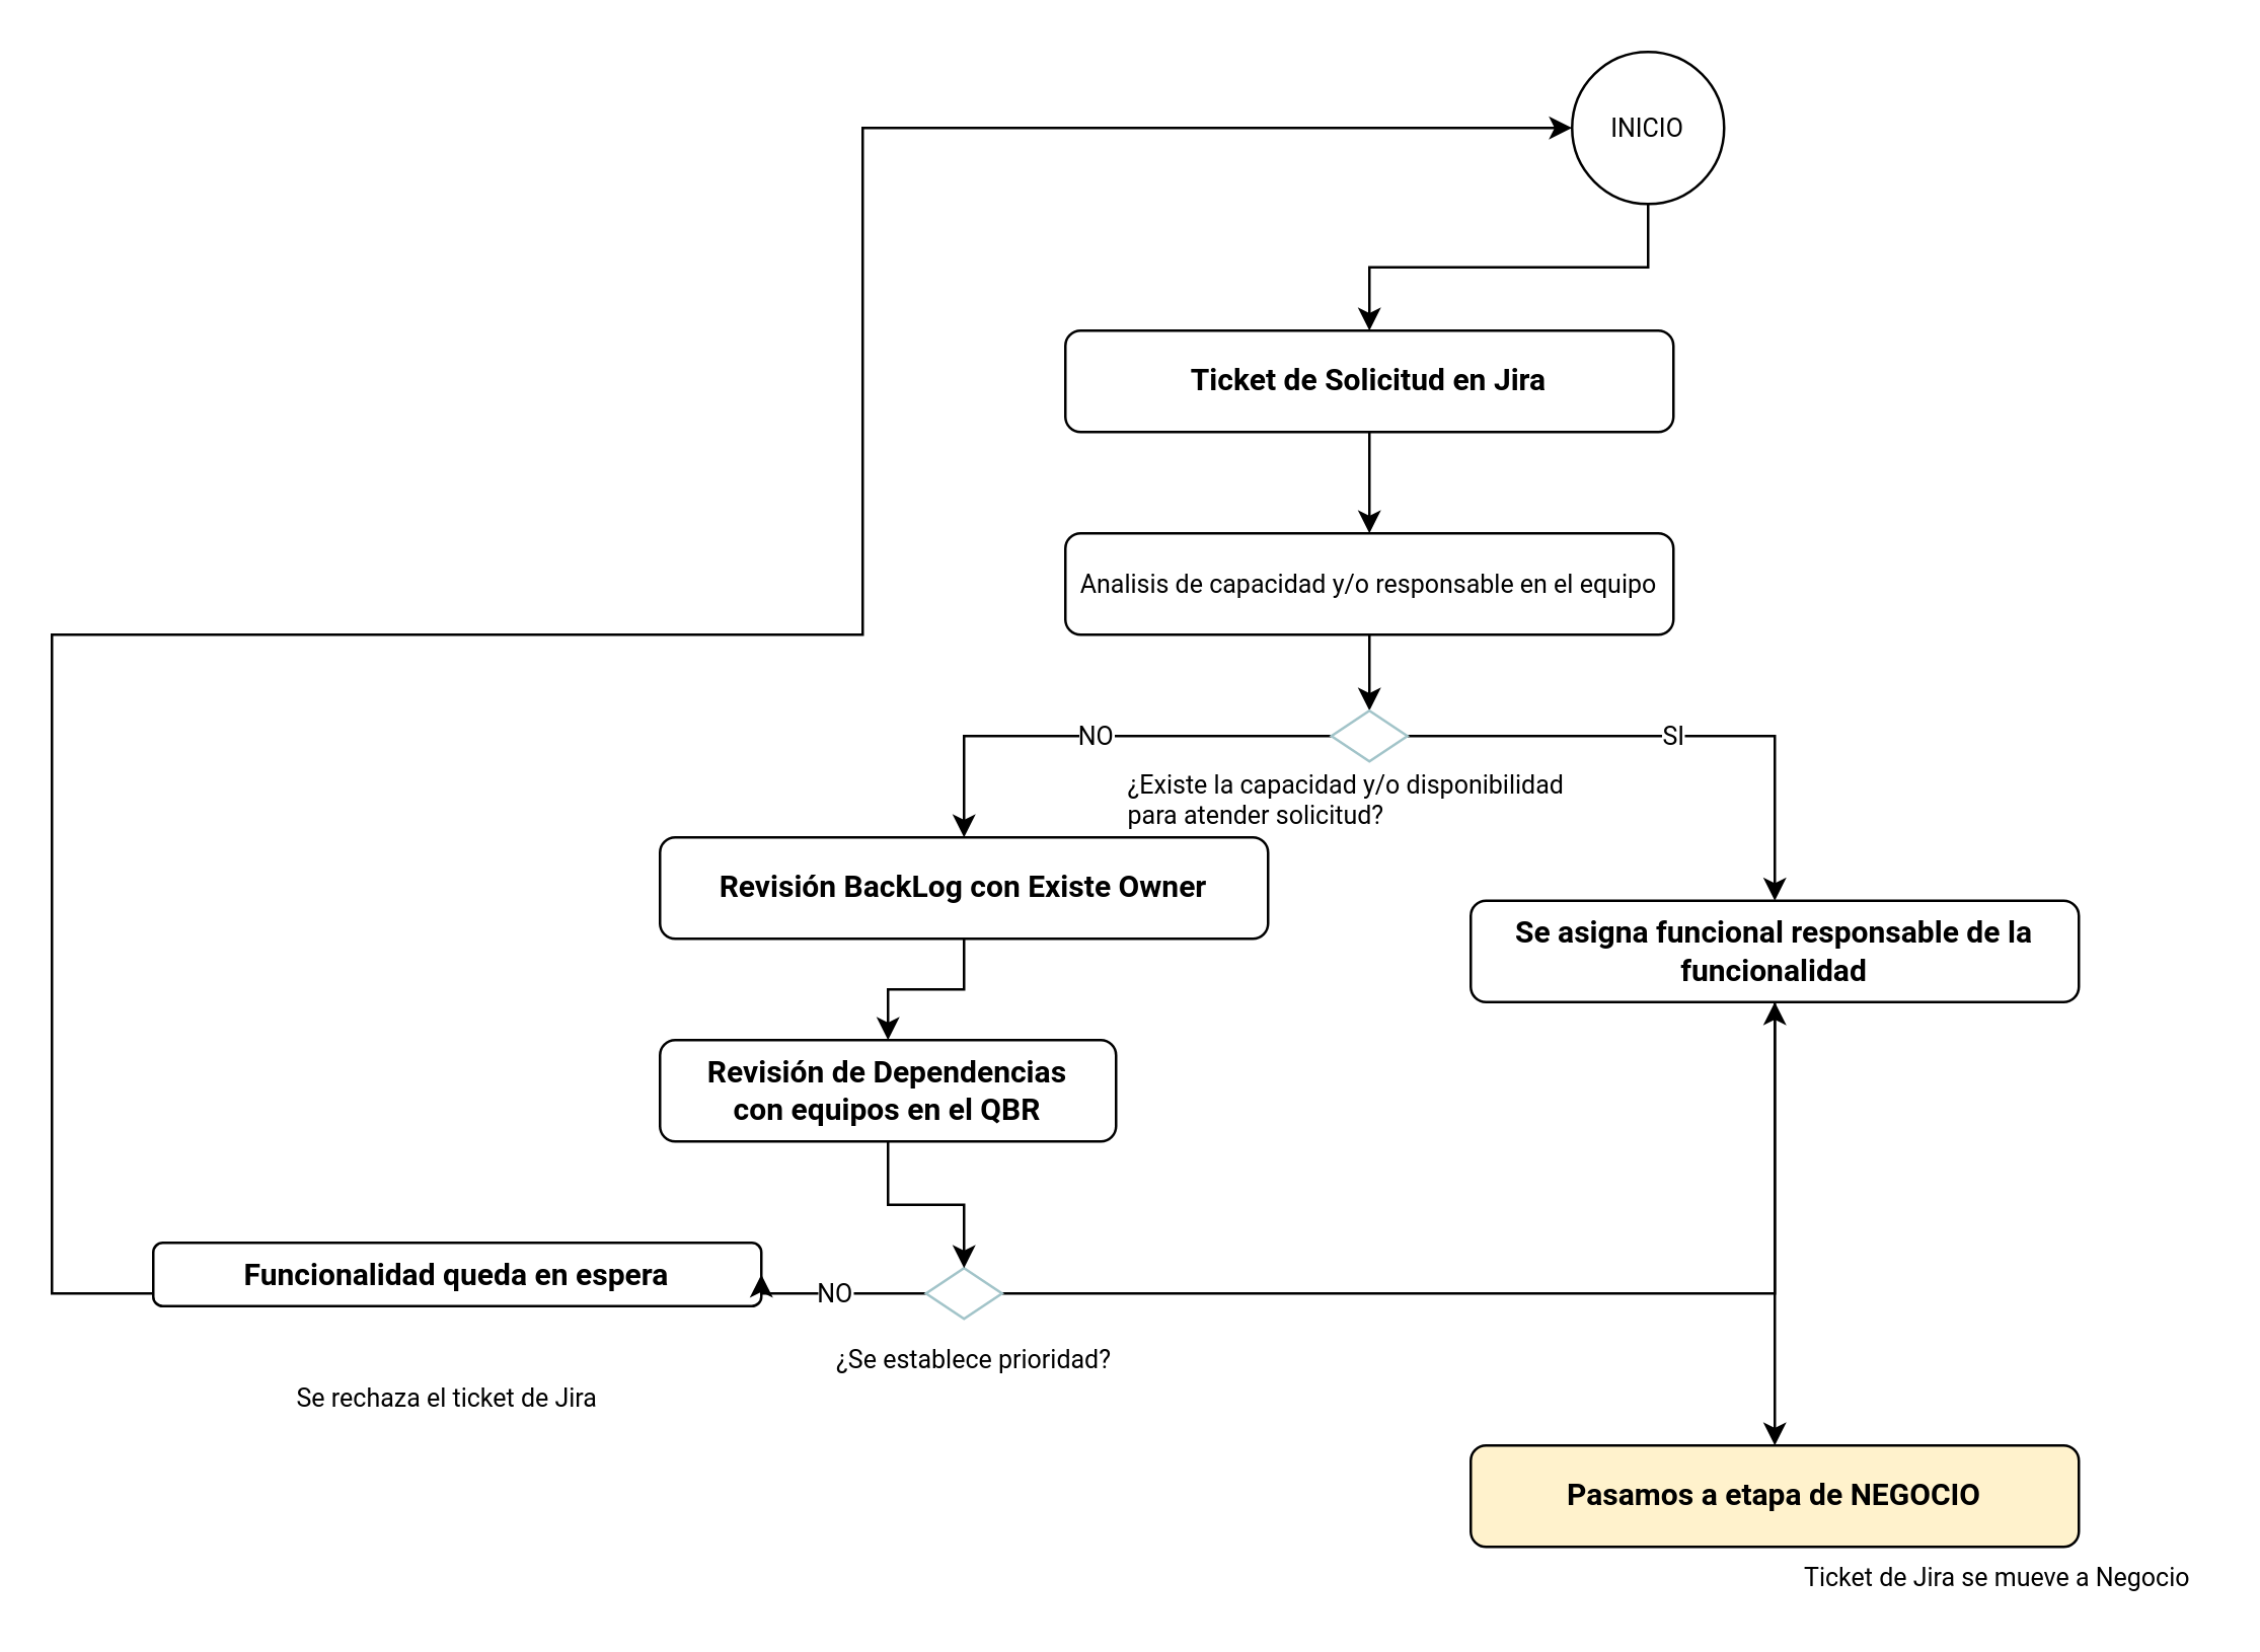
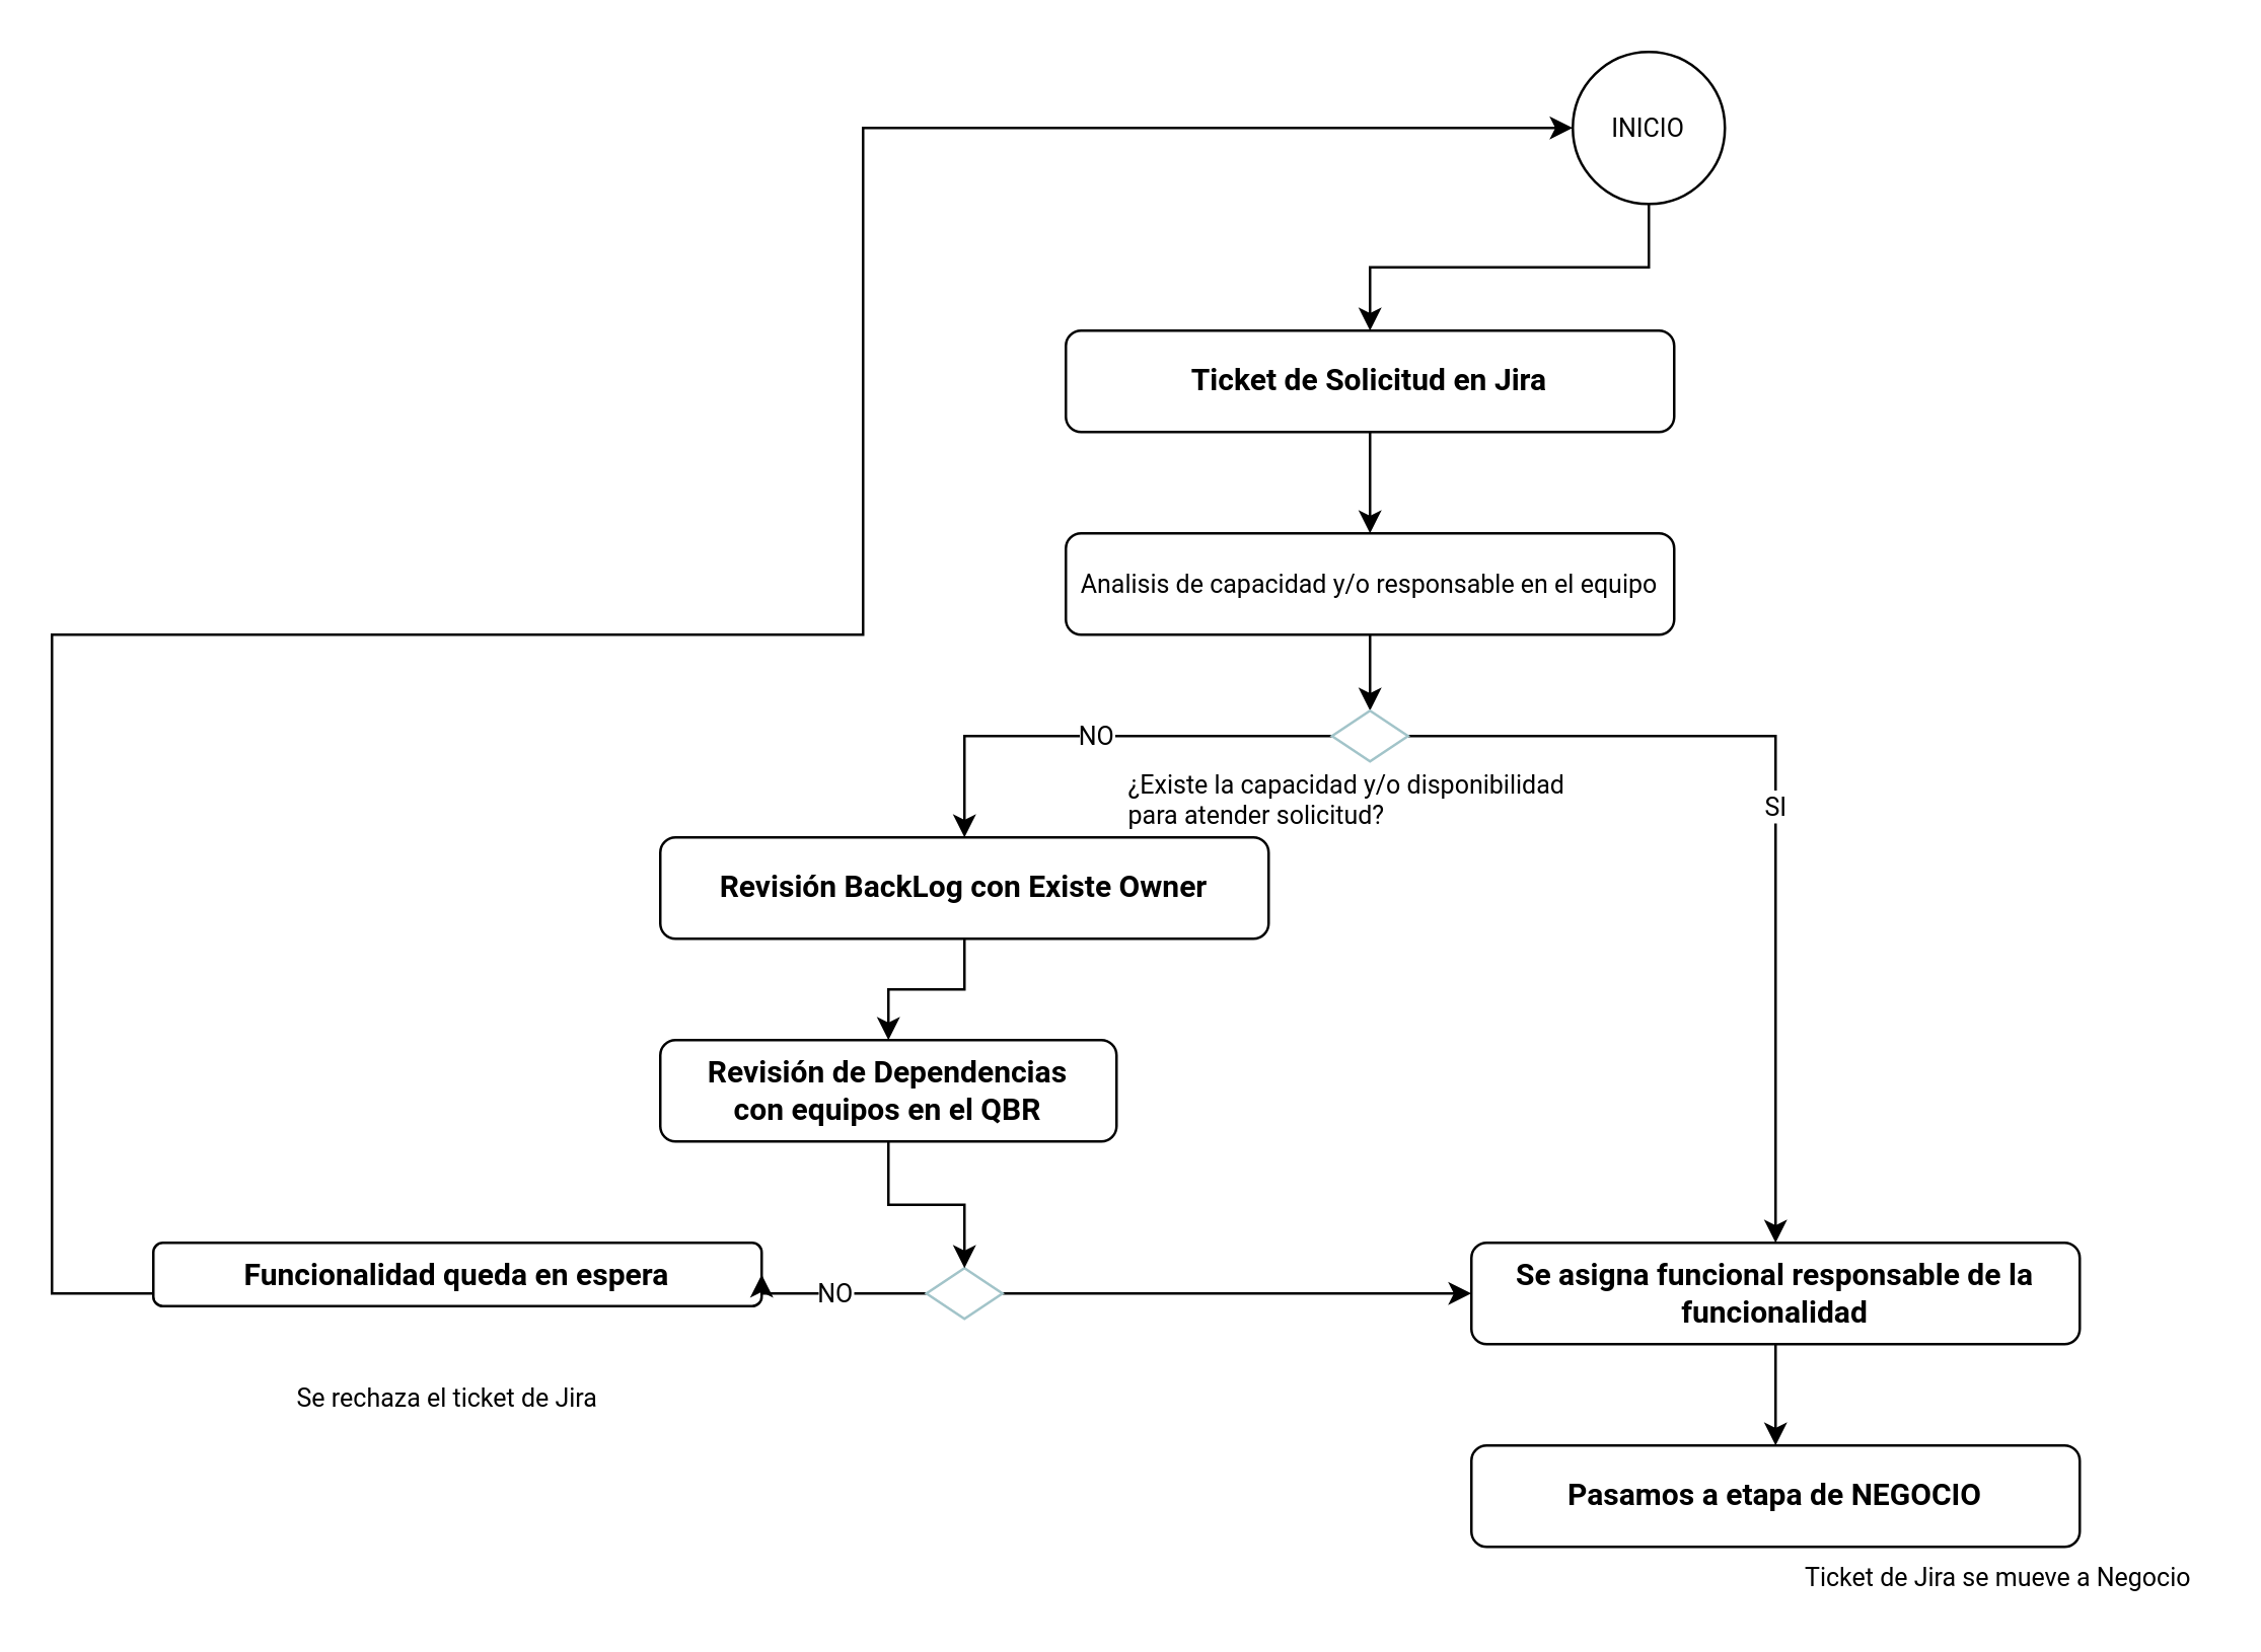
  <mxCell id="0" />
  <mxCell id="1" parent="0" />
  <mxCell id="2" style="edgeStyle=orthogonalEdgeStyle;rounded=0;orthogonalLoop=1;jettySize=auto;html=1;" parent="1" source="3" target="15" edge="1"><mxGeometry relative="1" as="geometry" /></mxCell>
  <mxCell id="3" value="&lt;font data-font-src=&quot;https://fonts.googleapis.com/css?family=Roboto&quot; style=&quot;font-size: 10px&quot;&gt;INICIO&lt;/font&gt;" style="ellipse;whiteSpace=wrap;html=1;aspect=fixed;fillColor=none;fontFamily=Roboto;fontSource=https%3A%2F%2Ffonts.googleapis.com%2Fcss%3Ffamily%3DRoboto;" parent="1" vertex="1"><mxGeometry x="620" y="20" width="60" height="60" as="geometry" /></mxCell>
  <mxCell id="4" style="edgeStyle=orthogonalEdgeStyle;rounded=0;orthogonalLoop=1;jettySize=auto;html=1;" parent="1" source="5" target="22" edge="1"><mxGeometry relative="1" as="geometry" /></mxCell>
  <mxCell id="5" value="&lt;b&gt;&lt;font data-font-src=&quot;https://fonts.googleapis.com/css?family=Roboto&quot;&gt;Revisión BackLog con Existe Owner&lt;/font&gt;&lt;/b&gt;" style="rounded=1;whiteSpace=wrap;html=1;fillColor=none;fontFamily=Roboto;fontSource=https%3A%2F%2Ffonts.googleapis.com%2Fcss%3Ffamily%3DRoboto;" parent="1" vertex="1"><mxGeometry x="260" y="330" width="240" height="40" as="geometry" /></mxCell>
  <mxCell id="6" value="NO" style="edgeStyle=orthogonalEdgeStyle;rounded=0;orthogonalLoop=1;jettySize=auto;html=1;fontFamily=Roboto;fontSource=https%3A%2F%2Ffonts.googleapis.com%2Fcss%3Ffamily%3DRoboto;fontSize=10;fontColor=#000000;entryX=1;entryY=0.5;entryDx=0;entryDy=0;" parent="1" source="8" target="12" edge="1"><mxGeometry relative="1" as="geometry"><Array as="points"><mxPoint x="360" y="510" /><mxPoint x="360" y="510" /></Array></mxGeometry></mxCell>
  <mxCell id="7" style="edgeStyle=orthogonalEdgeStyle;rounded=0;orthogonalLoop=1;jettySize=auto;html=1;" parent="1" source="8" target="25" edge="1"><mxGeometry relative="1" as="geometry" /></mxCell>
  <mxCell id="8" value="" style="rhombus;whiteSpace=wrap;html=1;fillColor=none;strokeColor=#A2C4C9;strokeWidth=1;fontFamily=Roboto;FType=g;fontSize=10;" parent="1" vertex="1"><mxGeometry x="365" y="500" width="30" height="20" as="geometry" /></mxCell>
  <mxCell id="9" value="¿Existe la capacidad y/o disponibilidad para atender solicitud?" style="text;html=1;strokeColor=none;fillColor=none;align=left;verticalAlign=middle;whiteSpace=wrap;rounded=0;fontFamily=Roboto;fontSource=https%3A%2F%2Ffonts.googleapis.com%2Fcss%3Ffamily%3DRoboto;fontSize=10;fontColor=#000000;" parent="1" vertex="1"><mxGeometry x="443" y="300" width="175" height="30" as="geometry" /></mxCell>
- <mxCell id="10" value="&lt;b&gt;Pasamos a etapa de NEGOCIO&lt;/b&gt;" style="rounded=1;whiteSpace=wrap;html=1;fontFamily=Roboto;fontSource=https%3A%2F%2Ffonts.googleapis.com%2Fcss%3Ffamily%3DRoboto;fillColor=#fff2cc;" parent="1" vertex="1"><mxGeometry x="580" y="570" width="240" height="40" as="geometry" /></mxCell>
+ <mxCell id="10" value="&lt;b&gt;Pasamos a etapa de NEGOCIO&lt;/b&gt;" style="rounded=1;whiteSpace=wrap;html=1;fontFamily=Roboto;fontSource=https%3A%2F%2Ffonts.googleapis.com%2Fcss%3Ffamily%3DRoboto;" parent="1" vertex="1"><mxGeometry x="580" y="570" width="240" height="40" as="geometry" /></mxCell>
  <mxCell id="11" style="edgeStyle=orthogonalEdgeStyle;rounded=0;orthogonalLoop=1;jettySize=auto;html=1;entryX=0;entryY=0.5;entryDx=0;entryDy=0;fontFamily=Roboto;fontSource=https%3A%2F%2Ffonts.googleapis.com%2Fcss%3Ffamily%3DRoboto;fontSize=10;fontColor=#000000;" parent="1" source="12" target="3" edge="1"><mxGeometry relative="1" as="geometry"><Array as="points"><mxPoint x="20" y="510" /><mxPoint x="20" y="250" /><mxPoint x="340" y="250" /><mxPoint x="340" y="50" /></Array></mxGeometry></mxCell>
  <mxCell id="12" value="&lt;b&gt;Funcionalidad queda en espera&lt;/b&gt;" style="rounded=1;whiteSpace=wrap;html=1;fillColor=none;fontFamily=Roboto;fontSource=https%3A%2F%2Ffonts.googleapis.com%2Fcss%3Ffamily%3DRoboto;" parent="1" vertex="1"><mxGeometry x="60" y="490" width="240" height="25" as="geometry" /></mxCell>
  <mxCell id="13" value="Se rechaza el ticket de Jira" style="text;html=1;strokeColor=none;fillColor=none;align=left;verticalAlign=middle;whiteSpace=wrap;rounded=0;fontFamily=Roboto;fontSource=https%3A%2F%2Ffonts.googleapis.com%2Fcss%3Ffamily%3DRoboto;fontSize=10;fontColor=#000000;" parent="1" vertex="1"><mxGeometry x="115" y="536" width="130" height="30" as="geometry" /></mxCell>
  <mxCell id="14" style="edgeStyle=orthogonalEdgeStyle;rounded=0;orthogonalLoop=1;jettySize=auto;html=1;entryX=0.5;entryY=0;entryDx=0;entryDy=0;" parent="1" source="15" target="17" edge="1"><mxGeometry relative="1" as="geometry" /></mxCell>
  <mxCell id="15" value="&lt;b&gt;&lt;font data-font-src=&quot;https://fonts.googleapis.com/css?family=Roboto&quot;&gt;Ticket de Solicitud en Jira&lt;/font&gt;&lt;/b&gt;" style="rounded=1;whiteSpace=wrap;html=1;fillColor=none;fontFamily=Roboto;fontSource=https%3A%2F%2Ffonts.googleapis.com%2Fcss%3Ffamily%3DRoboto;" parent="1" vertex="1"><mxGeometry x="420" y="130" width="240" height="40" as="geometry" /></mxCell>
  <mxCell id="16" style="edgeStyle=orthogonalEdgeStyle;rounded=0;orthogonalLoop=1;jettySize=auto;html=1;entryX=0.5;entryY=0;entryDx=0;entryDy=0;" parent="1" source="17" target="20" edge="1"><mxGeometry relative="1" as="geometry" /></mxCell>
  <mxCell id="17" value="&lt;span style=&quot;font-size: 10px ; text-align: left&quot;&gt;Analisis de capacidad y/o responsable en el equipo&lt;/span&gt;" style="rounded=1;whiteSpace=wrap;html=1;fillColor=none;fontFamily=Roboto;fontSource=https%3A%2F%2Ffonts.googleapis.com%2Fcss%3Ffamily%3DRoboto;" parent="1" vertex="1"><mxGeometry x="420" y="210" width="240" height="40" as="geometry" /></mxCell>
  <mxCell id="18" value="&lt;font face=&quot;Roboto&quot; data-font-src=&quot;https://fonts.googleapis.com/css?family=Roboto&quot; style=&quot;font-size: 10px&quot;&gt;SI&lt;/font&gt;" style="edgeStyle=orthogonalEdgeStyle;rounded=0;orthogonalLoop=1;jettySize=auto;html=1;entryX=0.5;entryY=0;entryDx=0;entryDy=0;" parent="1" source="20" target="25" edge="1"><mxGeometry relative="1" as="geometry"><mxPoint x="520" y="712" as="targetPoint" /><Array as="points"><mxPoint x="700" y="290" /></Array></mxGeometry></mxCell>
  <mxCell id="19" value="&lt;font face=&quot;Roboto&quot; data-font-src=&quot;https://fonts.googleapis.com/css?family=Roboto&quot; style=&quot;font-size: 10px&quot;&gt;NO&lt;/font&gt;" style="edgeStyle=orthogonalEdgeStyle;rounded=0;orthogonalLoop=1;jettySize=auto;html=1;" parent="1" source="20" target="5" edge="1"><mxGeometry relative="1" as="geometry"><Array as="points"><mxPoint x="380" y="290" /></Array></mxGeometry></mxCell>
  <mxCell id="20" value="" style="rhombus;whiteSpace=wrap;html=1;fillColor=none;strokeColor=#A2C4C9;strokeWidth=1;fontFamily=Roboto;FType=g;fontSize=10;" parent="1" vertex="1"><mxGeometry x="525" y="280" width="30" height="20" as="geometry" /></mxCell>
  <mxCell id="21" style="edgeStyle=orthogonalEdgeStyle;rounded=0;orthogonalLoop=1;jettySize=auto;html=1;" parent="1" source="22" target="8" edge="1"><mxGeometry relative="1" as="geometry" /></mxCell>
  <mxCell id="22" value="&lt;b&gt;&lt;font data-font-src=&quot;https://fonts.googleapis.com/css?family=Roboto&quot;&gt;Revisión de Dependencias &lt;br&gt;con equipos en el QBR&lt;/font&gt;&lt;/b&gt;" style="rounded=1;whiteSpace=wrap;html=1;fillColor=none;fontFamily=Roboto;fontSource=https%3A%2F%2Ffonts.googleapis.com%2Fcss%3Ffamily%3DRoboto;" parent="1" vertex="1"><mxGeometry x="260" y="410" width="180" height="40" as="geometry" /></mxCell>
- <mxCell id="23" value="¿Se establece prioridad?" style="text;html=1;strokeColor=none;fillColor=none;align=left;verticalAlign=middle;whiteSpace=wrap;rounded=0;fontFamily=Roboto;fontSource=https%3A%2F%2Ffonts.googleapis.com%2Fcss%3Ffamily%3DRoboto;fontSize=10;fontColor=#000000;" parent="1" vertex="1"><mxGeometry x="328" y="526" width="115" height="20" as="geometry" /></mxCell>
  <mxCell id="24" style="edgeStyle=orthogonalEdgeStyle;rounded=0;orthogonalLoop=1;jettySize=auto;html=1;" parent="1" source="25" target="10" edge="1"><mxGeometry relative="1" as="geometry" /></mxCell>
- <mxCell id="25" value="&lt;b&gt;Se asigna funcional responsable de la funcionalidad&lt;/b&gt;" style="rounded=1;whiteSpace=wrap;html=1;fillColor=none;fontFamily=Roboto;fontSource=https%3A%2F%2Ffonts.googleapis.com%2Fcss%3Ffamily%3DRoboto;" parent="1" vertex="1"><mxGeometry x="580" y="355" width="240" height="40" as="geometry" /></mxCell>
+ <mxCell id="25" value="&lt;b&gt;Se asigna funcional responsable de la funcionalidad&lt;/b&gt;" style="rounded=1;whiteSpace=wrap;html=1;fillColor=none;fontFamily=Roboto;fontSource=https%3A%2F%2Ffonts.googleapis.com%2Fcss%3Ffamily%3DRoboto;" parent="1" vertex="1"><mxGeometry x="580" y="490" width="240" height="40" as="geometry" /></mxCell>
  <mxCell id="26" value="Ticket de Jira se mueve a Negocio" style="text;html=1;strokeColor=none;fillColor=none;align=left;verticalAlign=middle;whiteSpace=wrap;rounded=0;fontFamily=Roboto;fontSource=https%3A%2F%2Ffonts.googleapis.com%2Fcss%3Ffamily%3DRoboto;fontSize=10;fontColor=#000000;" parent="1" vertex="1"><mxGeometry x="710" y="614" width="160" height="16" as="geometry" /></mxCell>
